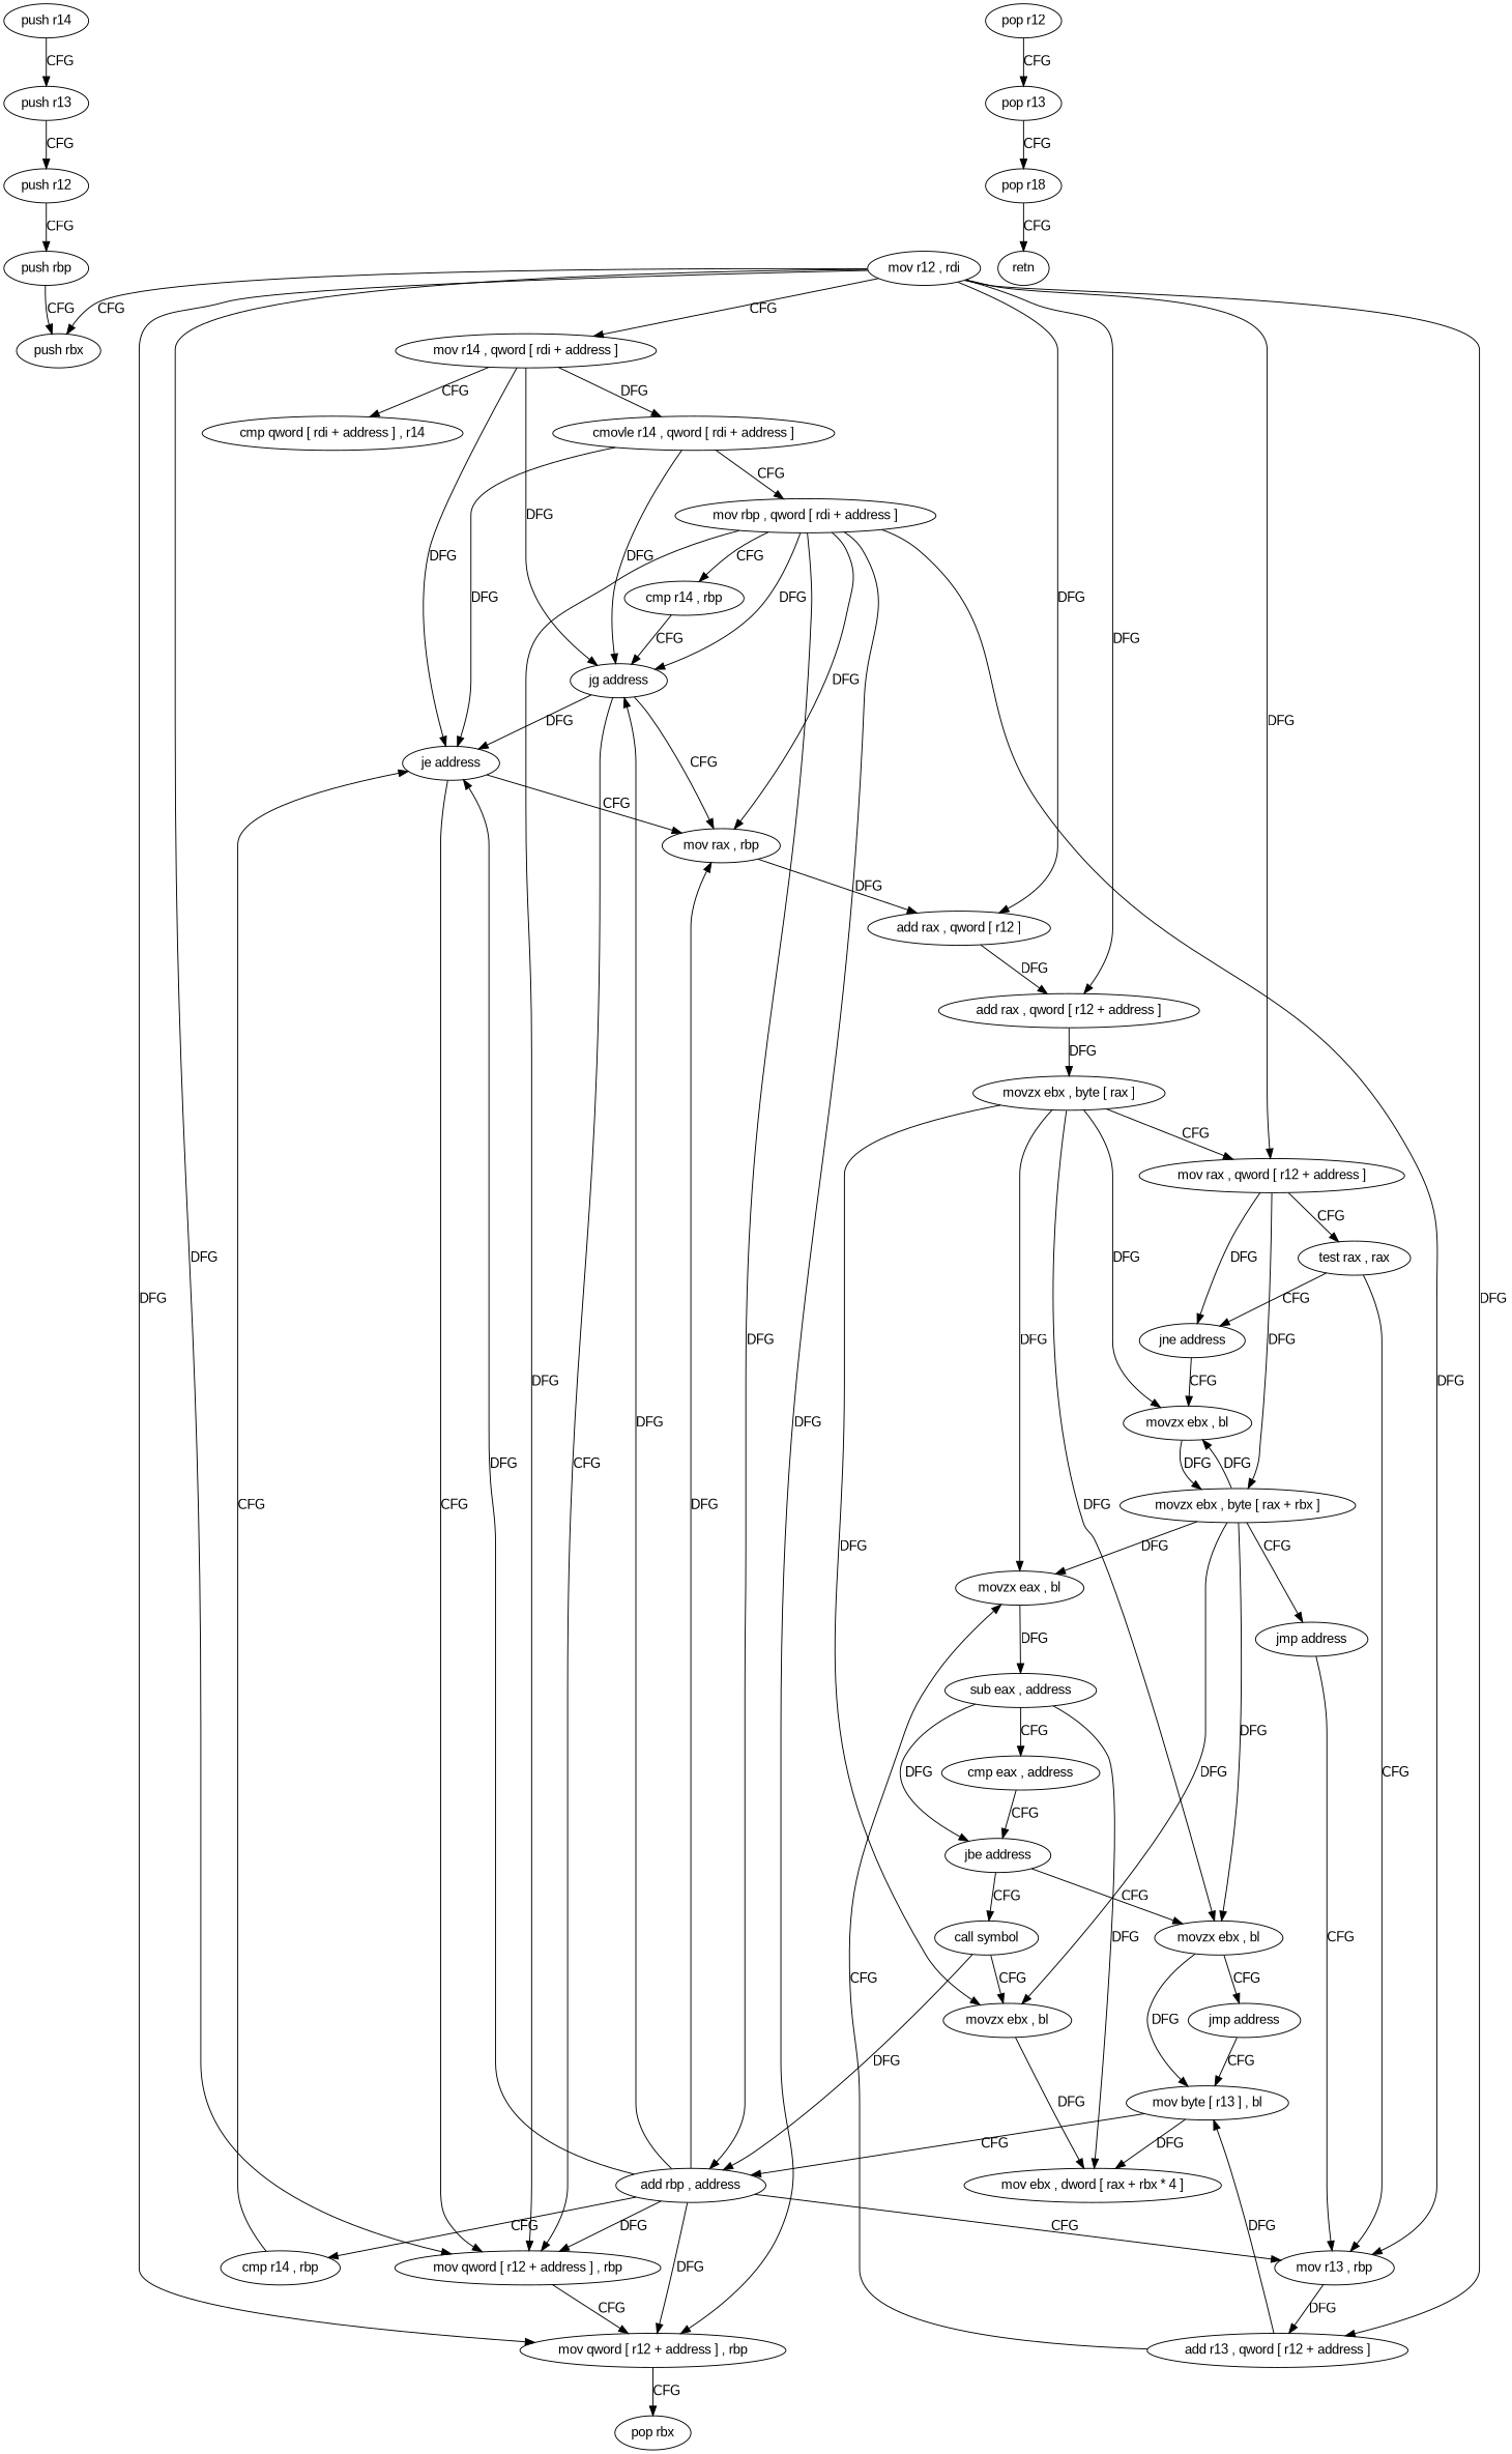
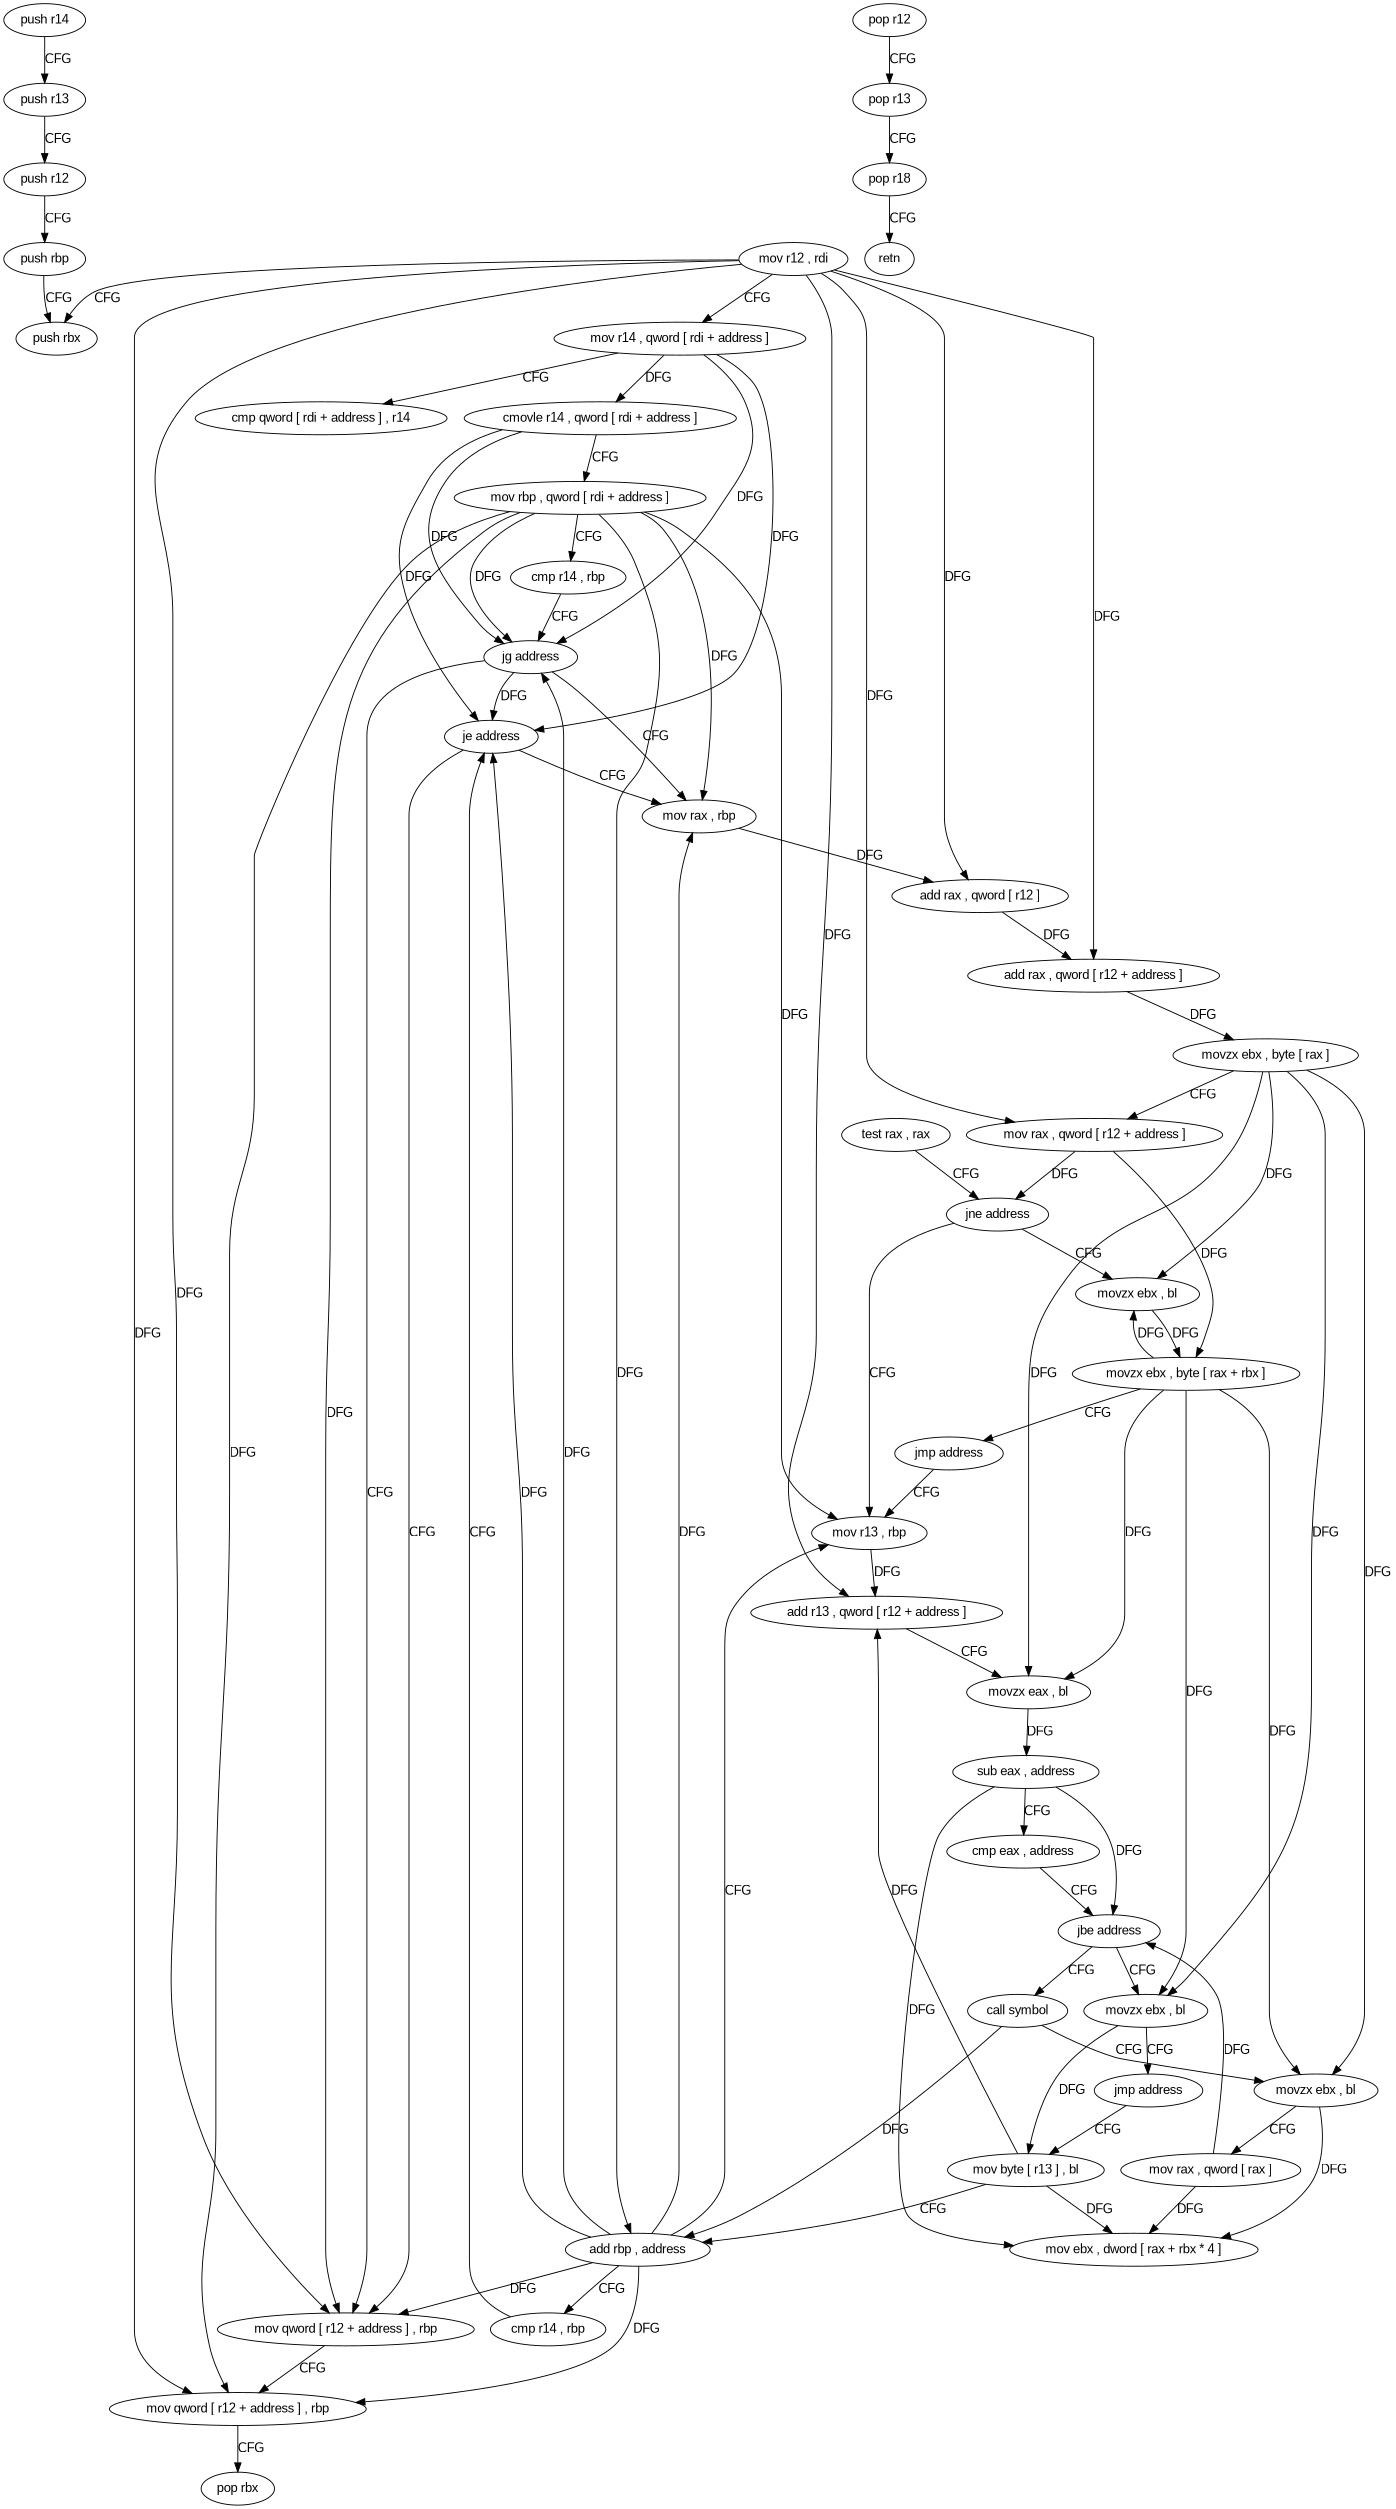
  digraph {
    fontname="Liberation Sans"
    node [fontname="Liberation Sans"]
    edge [fontname="Liberation Sans"]
    n1 [label="push r14"]
    n2 [label="push r13"]
    n3 [label="push r12"]
    n4 [label="push rbp"]
    n5 [label="push rbx"]
    n6 [label="mov r12 , rdi"]
    n7 [label="mov r14 , qword [ rdi + address ]"]
    n8 [label="mov qword [ r12 + address ] , rbp"]
    n9 [label="add rax , qword [ r12 ]"]
    n10 [label="add rax , qword [ r12 + address ]"]
    n11 [label="mov rax , qword [ r12 + address ]"]
    n12 [label="mov qword [ r12 + address ] , rbp"]
    n13 [label="add r13 , qword [ r12 + address ]"]
    n14 [label="cmp qword [ rdi + address ] , r14"]
    n15 [label="cmovle r14 , qword [ rdi + address ]"]
    n16 [label="jg address"]
    n17 [label="je address"]
    n18 [label="movzx ebx , byte [ rax ]"]
    n19 [label="test rax , rax"]
    n20 [label="jne address"]
    n21 [label="movzx ebx , byte [ rax + rbx ]"]
    n22 [label="pop rbx"]
    n23 [label="movzx eax , bl"]
    n24 [label="mov byte [ r13 ] , bl"]
    n25 [label="mov rbp , qword [ rdi + address ]"]
    n26 [label="mov rax , rbp"]
    n27 [label="cmp r14 , rbp"]
    n28 [label="mov r13 , rbp"]
    n29 [label="add rbp , address"]
    n30 [label="cmp r14 , rbp"]
    n31 [label="movzx ebx , bl"]
    n32 [label="movzx ebx , bl"]
    n33 [label="movzx ebx , bl"]
    n34 [label="sub eax , address"]
    n35 [label="jmp address"]
    n36 [label="mov ebx , dword [ rax + rbx * 4 ]"]
+   n37 [label="mov rax , qword [ rax ]"]
    n38 [label="jmp address"]
    n39 [label="pop r12"]
    n40 [label="pop r13"]
    n41 [label="pop r18"]
    n42 [label=retn]
    n43 [label="cmp eax , address"]
    n44 [label="jbe address"]
    n45 [label="call symbol"]
    n1 -> n2 [label=CFG]
    n2 -> n3 [label=CFG]
    n3 -> n4 [label=CFG]
    n4 -> n5 [label=CFG]
    n6 -> n5 [label=CFG]
    n6 -> n7 [label=CFG]
    n6 -> n8 [label=DFG]
    n6 -> n9 [label=DFG]
    n6 -> n10 [label=DFG]
    n6 -> n11 [label=DFG]
    n6 -> n12 [label=DFG]
    n6 -> n13 [label=DFG]
    n7 -> n14 [label=CFG]
    n7 -> n15 [label=DFG]
    n7 -> n16 [label=DFG]
    n7 -> n17 [label=DFG]
    n8 -> n12 [label=CFG]
    n9 -> n10 [label=DFG]
    n10 -> n18 [label=DFG]
-   n11 -> n19 [label=CFG]
    n11 -> n20 [label=DFG]
    n11 -> n21 [label=DFG]
    n12 -> n22 [label=CFG]
    n13 -> n23 [label=CFG]
-   n13 -> n24 [label=DFG]
+   n24 -> n13 [label=DFG]
    n15 -> n16 [label=DFG]
    n15 -> n17 [label=DFG]
    n15 -> n25 [label=CFG]
    n16 -> n8 [label=CFG]
    n16 -> n17 [label=DFG]
    n16 -> n26 [label=CFG]
    n17 -> n8 [label=CFG]
    n17 -> n26 [label=CFG]
    n18 -> n11 [label=CFG]
    n18 -> n23 [label=DFG]
    n18 -> n31 [label=DFG]
    n18 -> n32 [label=DFG]
    n18 -> n33 [label=DFG]
    n19 -> n20 [label=CFG]
-   n19 -> n28 [label=CFG]
+   n20 -> n28 [label=CFG]
    n20 -> n31 [label=CFG]
    n21 -> n23 [label=DFG]
    n21 -> n31 [label=DFG]
    n21 -> n32 [label=DFG]
    n21 -> n33 [label=DFG]
    n21 -> n38 [label=CFG]
    n23 -> n34 [label=DFG]
    n24 -> n29 [label=CFG]
    n24 -> n36 [label=DFG]
    n25 -> n8 [label=DFG]
    n25 -> n12 [label=DFG]
    n25 -> n16 [label=DFG]
    n25 -> n26 [label=DFG]
    n25 -> n27 [label=CFG]
    n25 -> n28 [label=DFG]
    n25 -> n29 [label=DFG]
    n26 -> n9 [label=DFG]
    n27 -> n16 [label=CFG]
    n28 -> n13 [label=DFG]
    n29 -> n8 [label=DFG]
    n29 -> n12 [label=DFG]
    n29 -> n16 [label=DFG]
    n29 -> n17 [label=DFG]
    n29 -> n26 [label=DFG]
    n29 -> n28 [label=CFG]
    n29 -> n30 [label=CFG]
    n30 -> n17 [label=CFG]
    n31 -> n21 [label=DFG]
    n32 -> n24 [label=DFG]
    n32 -> n35 [label=CFG]
    n33 -> n36 [label=DFG]
+   n33 -> n37 [label=CFG]
    n34 -> n36 [label=DFG]
    n34 -> n43 [label=CFG]
    n34 -> n44 [label=DFG]
    n35 -> n24 [label=CFG]
+   n37 -> n36 [label=DFG]
+   n37 -> n44 [label=DFG]
    n38 -> n28 [label=CFG]
    n39 -> n40 [label=CFG]
    n40 -> n41 [label=CFG]
    n41 -> n42 [label=CFG]
    n43 -> n44 [label=CFG]
    n44 -> n32 [label=CFG]
    n44 -> n45 [label=CFG]
    n45 -> n29 [label=DFG]
    n45 -> n33 [label=CFG]
  }
